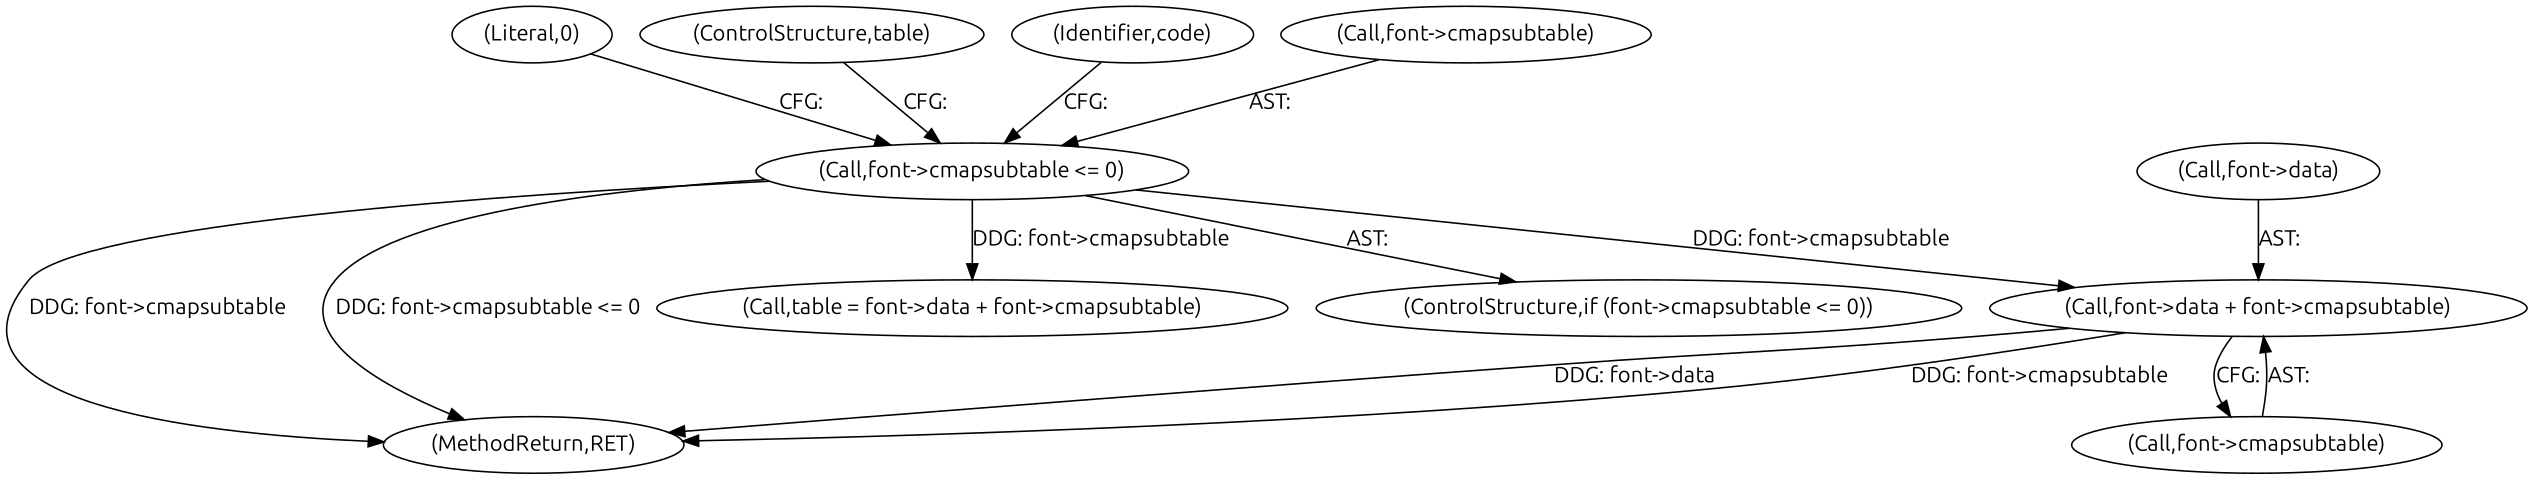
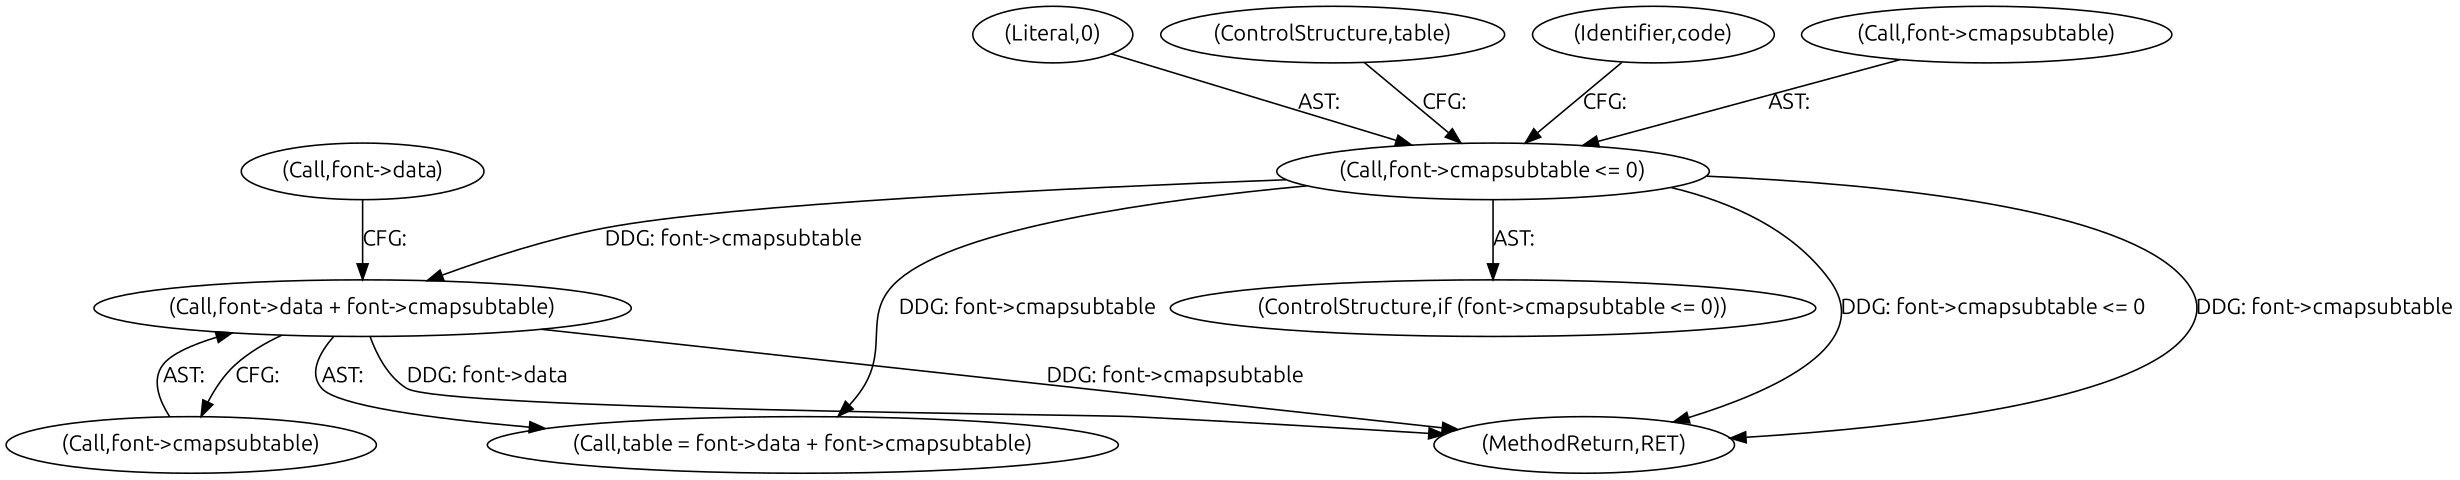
  digraph {
    fontname=Ubuntu
    node [fontname=Ubuntu]
    edge [fontname=Ubuntu]
    n1 [label="(Call,font->data + font->cmapsubtable)"]
    n2 [label="(MethodReturn,RET)"]
    n3 [label="(Call,font->cmapsubtable)"]
    n4 [label="(Call,table = font->data + font->cmapsubtable)"]
    n5 [label="(Call,font->cmapsubtable <= 0)"]
    n6 [label="(ControlStructure,if (font->cmapsubtable <= 0))"]
    n7 [label="(Literal,0)"]
    n8 [label="(ControlStructure,table)"]
    n9 [label="(Identifier,code)"]
    n10 [label="(Call,font->cmapsubtable)"]
    n11 [label="(Call,font->data)"]
    n1 -> n2 [label="DDG: font->data"]
    n1 -> n2 [label="DDG: font->cmapsubtable"]
    n1 -> n3 [label="CFG: "]
+   n1 -> n4 [label="AST: "]
    n3 -> n1 [label="AST: "]
    n5 -> n1 [label="DDG: font->cmapsubtable"]
    n5 -> n2 [label="DDG: font->cmapsubtable"]
    n5 -> n2 [label="DDG: font->cmapsubtable <= 0"]
    n5 -> n4 [label="DDG: font->cmapsubtable"]
    n5 -> n6 [label="AST: "]
-   n7 -> n5 [label="CFG: "]
+   n7 -> n5 [label="AST: "]
    n8 -> n5 [label="CFG: "]
    n9 -> n5 [label="CFG: "]
    n10 -> n5 [label="AST: "]
-   n11 -> n1 [label="AST: "]
+   n11 -> n1 [label="CFG: "]
  }
